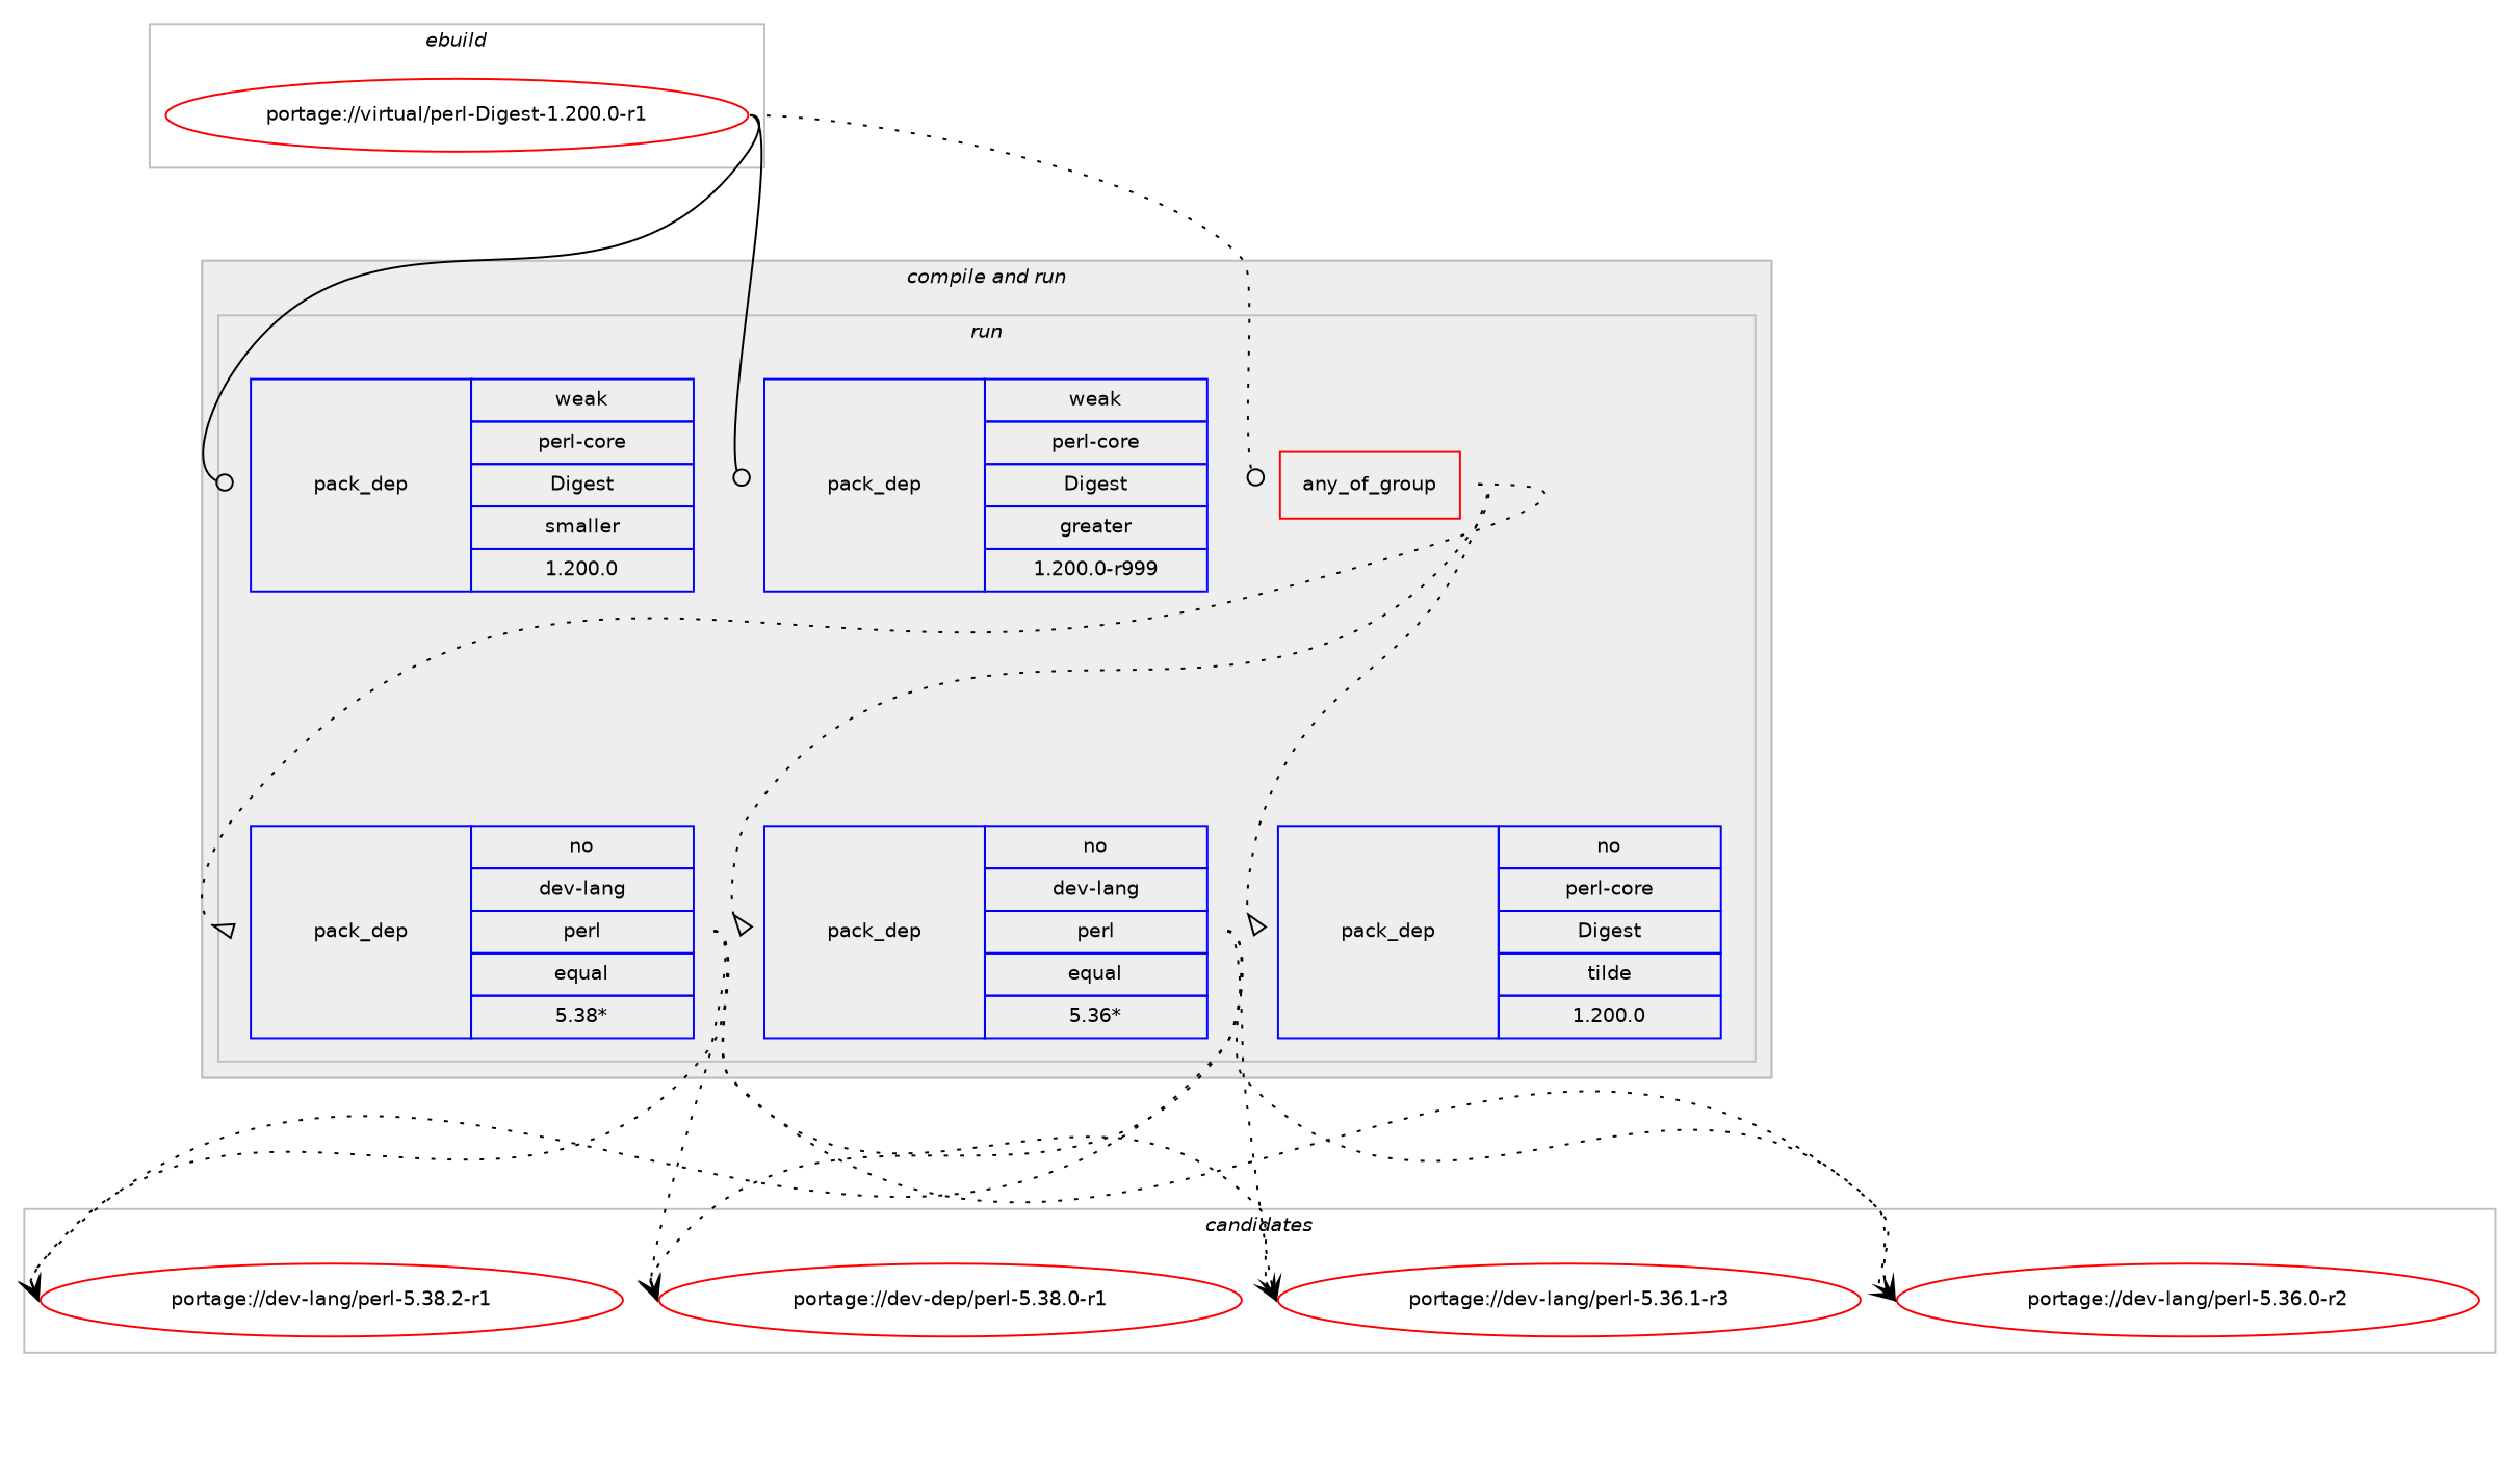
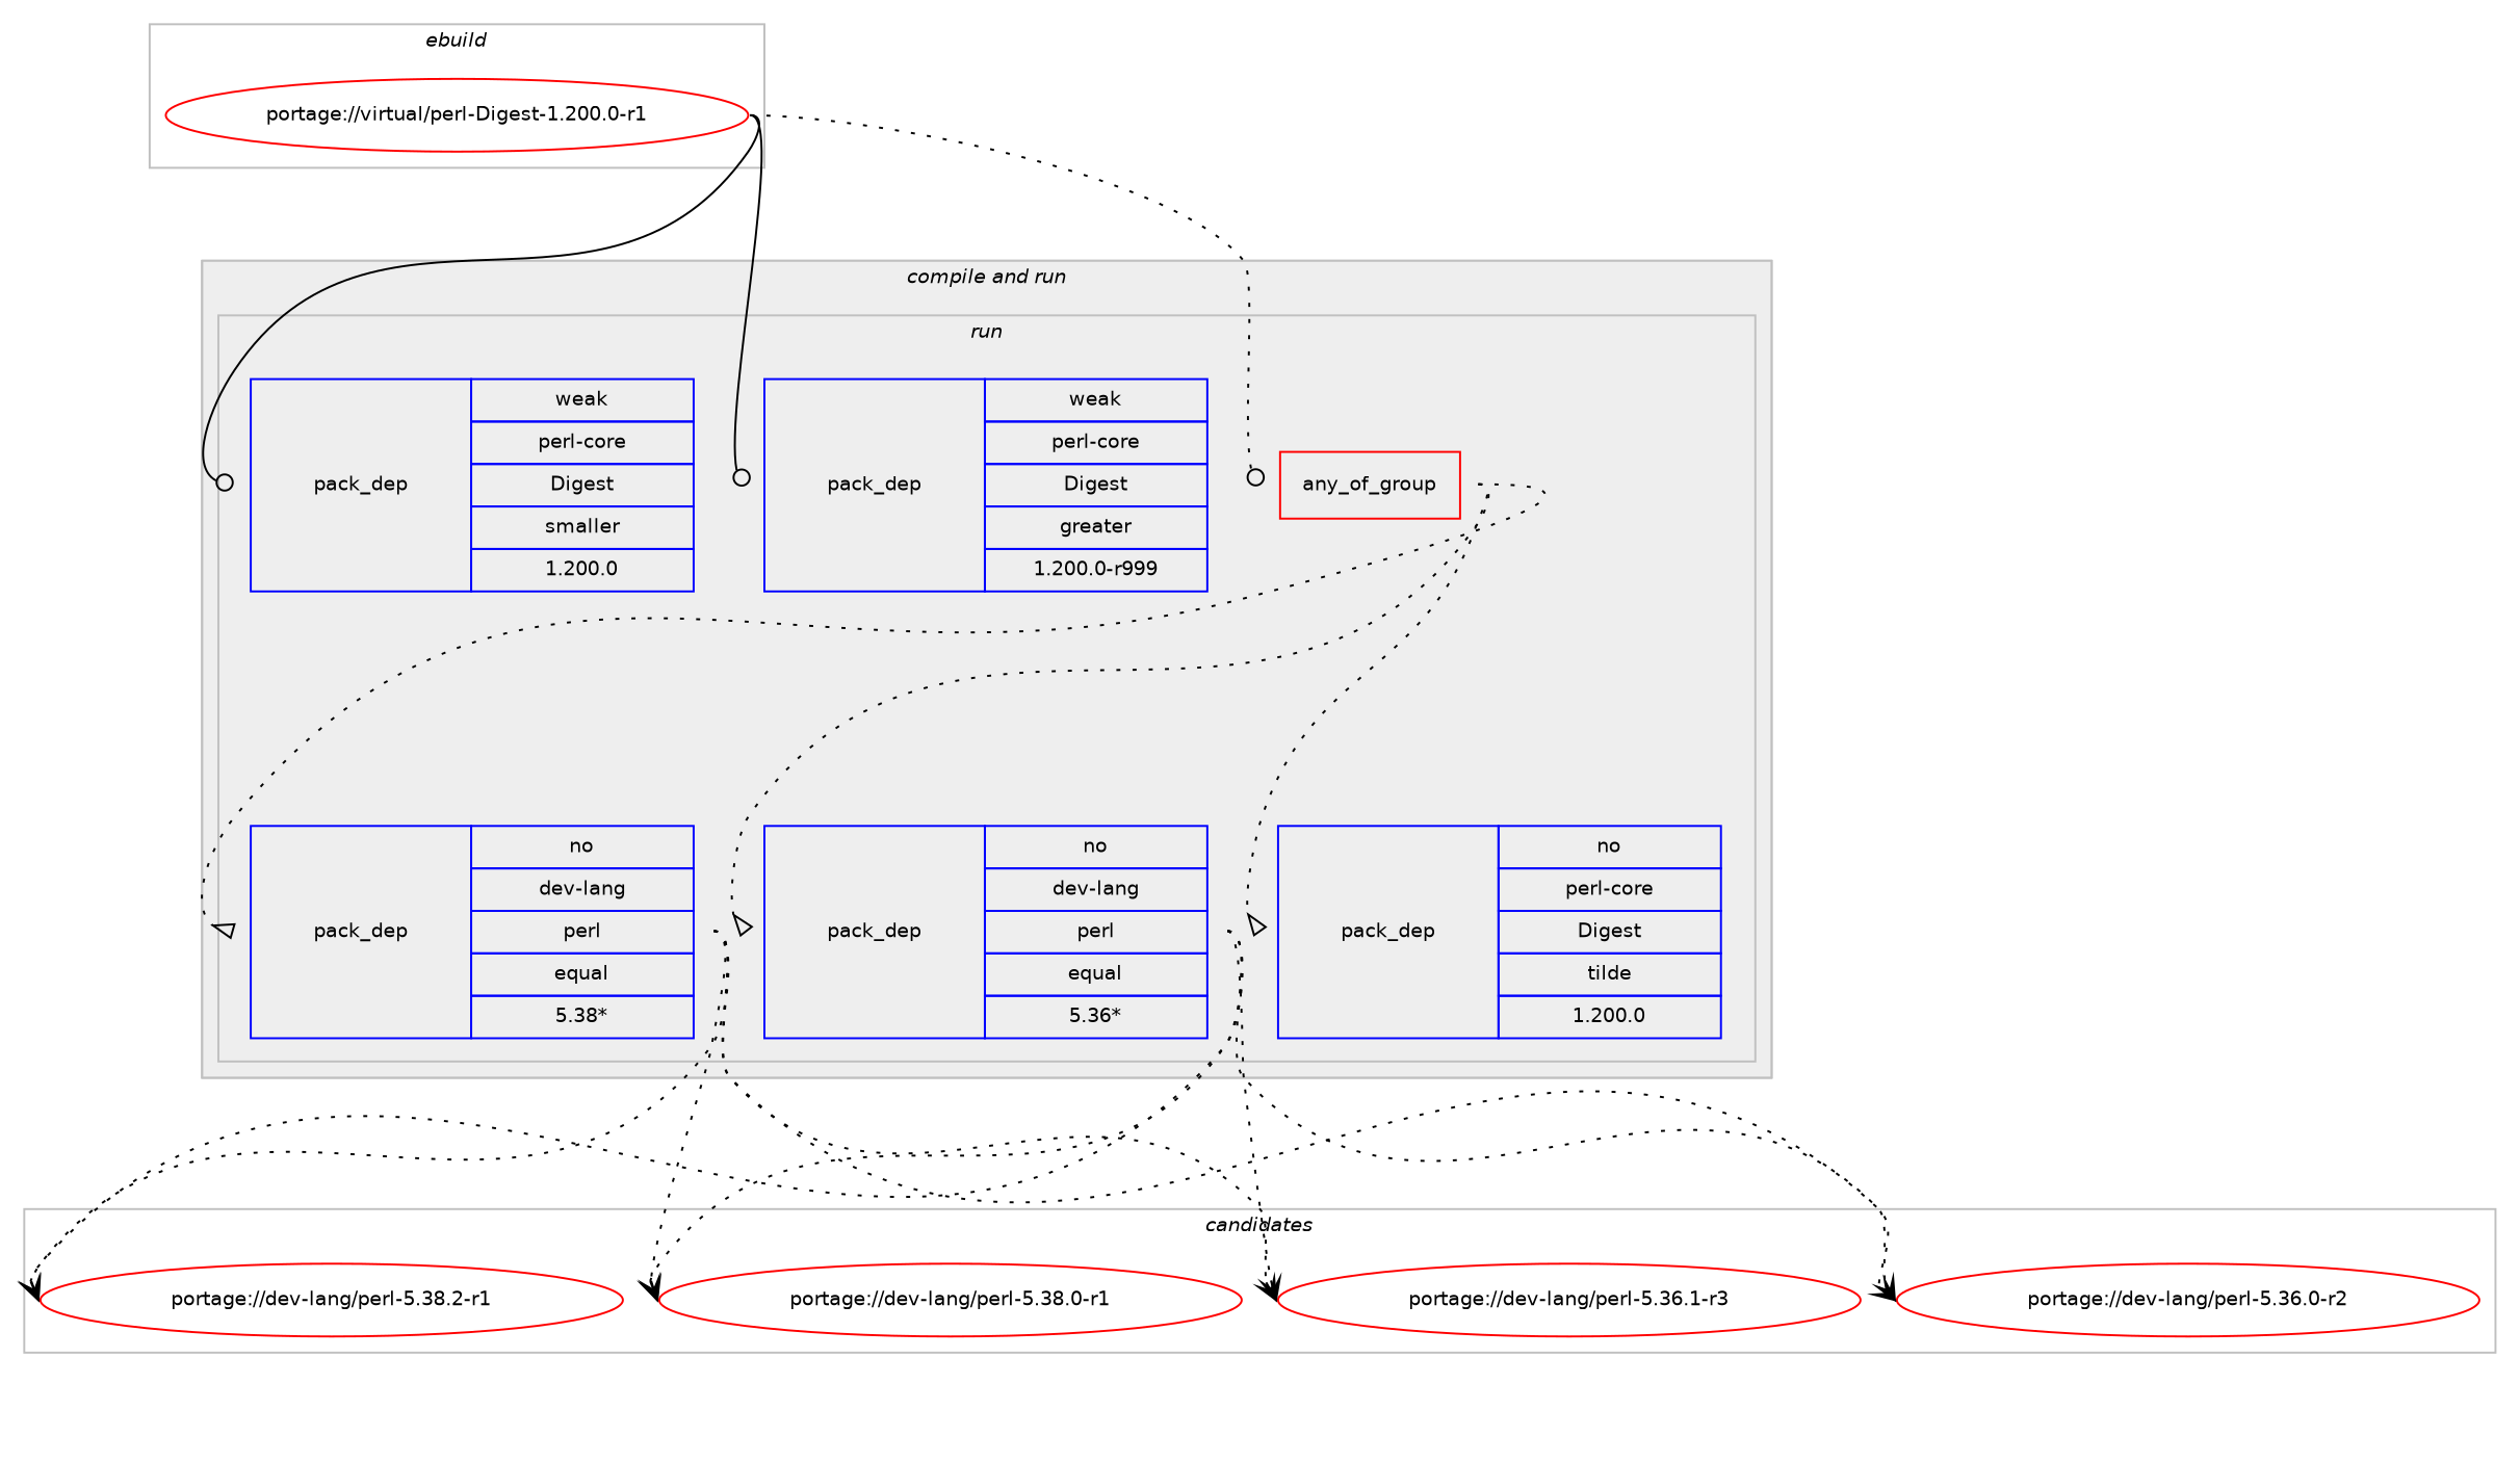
  digraph {
    compound=true
    concentrate=true
    fontname=Helvetica
    fontsize=10
    newrank=true
    rankdir=TB
    ranksep=1.5
    node [color=red fontname=Helvetica fontsize=10 shape=none]
    edge [arrowhead=vee headport=w style=dotted tailport=e weight=100]
    n1 [label="portage://virtual/perl-Digest-1.200.0-r1" width=4 shape=""]
    n2 [color=blue label=<<TABLE BORDER="0" CELLBORDER="1" CELLSPACING="0" CELLPADDING="4" WIDTH="220"><TR><TD ROWSPAN="6" CELLPADDING="30">pack_dep</TD></TR><TR><TD WIDTH="110">no</TD></TR><TR><TD>dev-lang</TD></TR><TR><TD>perl</TD></TR><TR><TD>equal</TD></TR><TR><TD>5.38*</TD></TR></TABLE>>]
    n3 [color=blue label=<<TABLE BORDER="0" CELLBORDER="1" CELLSPACING="0" CELLPADDING="4" WIDTH="220"><TR><TD ROWSPAN="6" CELLPADDING="30">pack_dep</TD></TR><TR><TD WIDTH="110">no</TD></TR><TR><TD>dev-lang</TD></TR><TR><TD>perl</TD></TR><TR><TD>equal</TD></TR><TR><TD>5.36*</TD></TR></TABLE>>]
    n4 [color=blue label=<<TABLE BORDER="0" CELLBORDER="1" CELLSPACING="0" CELLPADDING="4" WIDTH="220"><TR><TD ROWSPAN="6" CELLPADDING="30">pack_dep</TD></TR><TR><TD WIDTH="110">no</TD></TR><TR><TD>perl-core</TD></TR><TR><TD>Digest</TD></TR><TR><TD>tilde</TD></TR><TR><TD>1.200.0</TD></TR></TABLE>>]
    n5 [label=<<TABLE BORDER="0" CELLBORDER="1" CELLSPACING="0" CELLPADDING="4"><TR><TD CELLPADDING="10">any_of_group</TD></TR></TABLE>>]
    n6 [color=blue label=<<TABLE BORDER="0" CELLBORDER="1" CELLSPACING="0" CELLPADDING="4" WIDTH="220"><TR><TD ROWSPAN="6" CELLPADDING="30">pack_dep</TD></TR><TR><TD WIDTH="110">weak</TD></TR><TR><TD>perl-core</TD></TR><TR><TD>Digest</TD></TR><TR><TD>greater</TD></TR><TR><TD>1.200.0-r999</TD></TR></TABLE>>]
    n7 [color=blue label=<<TABLE BORDER="0" CELLBORDER="1" CELLSPACING="0" CELLPADDING="4" WIDTH="220"><TR><TD ROWSPAN="6" CELLPADDING="30">pack_dep</TD></TR><TR><TD WIDTH="110">weak</TD></TR><TR><TD>perl-core</TD></TR><TR><TD>Digest</TD></TR><TR><TD>smaller</TD></TR><TR><TD>1.200.0</TD></TR></TABLE>>]
    n8 [label="portage://dev-lang/perl-5.36.0-r2" width=4 shape=""]
    n9 [label="portage://dev-lang/perl-5.36.1-r3" width=4 shape=""]
-   n10 [label="portage://dev-dep/perl-5.38.0-r1" width=4 shape=""]
+   n10 [label="portage://dev-lang/perl-5.38.0-r1" width=4 shape=""]
    n11 [label="portage://dev-lang/perl-5.38.2-r1" width=4 shape=""]
    subgraph cluster_1 {
      color=gray
      label=<<i>ebuild</i>>
      rank=same
      n1
    }
    subgraph cluster_2 {
      color=gray
      label=<<i>dependencies</i>>
      subgraph cluster_3 {
        color=gray
        fillcolor="#eeeeee"
        label=<<i>compile</i>>
        style=filled
      }
      subgraph cluster_4 {
        color=gray
        fillcolor="#eeeeee"
        label=<<i>compile and run</i>>
        style=filled
      }
      subgraph cluster_5 {
        color=gray
        fillcolor="#eeeeee"
        label=<<i>run</i>>
        style=filled
        subgraph sub_6 {
          color=gray
          fillcolor="#eeeeee"
          label=<<i>run</i>>
          style=filled
          n5
          subgraph sub_7 {
            color=gray
            fillcolor="#eeeeee"
            label=<<i>run</i>>
            style=filled
            n2
          }
          subgraph sub_8 {
            color=gray
            fillcolor="#eeeeee"
            label=<<i>run</i>>
            style=filled
            n3
          }
          subgraph sub_9 {
            color=gray
            fillcolor="#eeeeee"
            label=<<i>run</i>>
            style=filled
            n4
          }
        }
        subgraph sub_10 {
          color=gray
          fillcolor="#eeeeee"
          label=<<i>run</i>>
          style=filled
          n6
        }
        subgraph sub_11 {
          color=gray
          fillcolor="#eeeeee"
          label=<<i>run</i>>
          style=filled
          n7
        }
      }
    }
    subgraph cluster_12 {
      color=gray
      label=<<i>candidates</i>>
      rank=same
      subgraph sub_13 {
        color=black
        label=<<i>candidates</i>>
        nodesep=1
        rank=same
        n8
        n9
        n10
        n11
      }
      subgraph sub_14 {
        color=black
        label=<<i>candidates</i>>
        nodesep=1
        rank=same
        n8
        n9
        n10
        n11
      }
      subgraph sub_15 {
        color=black
        label=<<i>candidates</i>>
        nodesep=1
        rank=same
      }
      subgraph sub_16 {
        color=black
        label=<<i>candidates</i>>
        nodesep=1
        rank=same
      }
      subgraph sub_17 {
        color=black
        label=<<i>candidates</i>>
        nodesep=1
        rank=same
      }
    }
    n1 -> n5 [arrowhead=odot weight=20]
    n1 -> n6 [arrowhead=odot style=solid weight=20]
    n1 -> n7 [arrowhead=odot style=solid weight=20]
    n2 -> n8
    n2 -> n9
    n2 -> n10
    n2 -> n11
    n3 -> n8
    n3 -> n9
    n3 -> n10
    n3 -> n11
    n5 -> n2 [arrowhead=oinv weight=20]
    n5 -> n3 [arrowhead=oinv weight=20]
    n5 -> n4 [arrowhead=oinv weight=20]
  }
